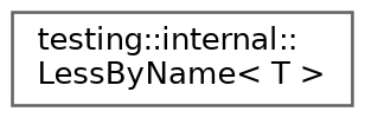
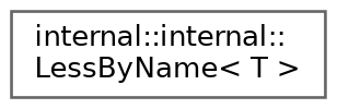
  digraph {
    rankdir=LR
-   n1 [color=grey40 fillcolor=white fontname=Helvetica fontsize=10 height=0.2 label="testing::internal::\lLessByName\< T \>" shape=box style=filled width=0.4]
+   n1 [color=grey40 fillcolor=white fontname=Helvetica fontsize=10 height=0.2 label="internal::internal::\lLessByName\< T \>" shape=box style=filled width=0.4]
  }
